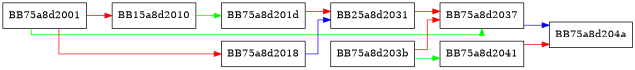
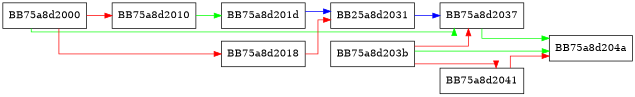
  digraph {
    rankdir=LR
    splines=ortho
    node [shape=box]
    edge [color=red]
-   BB75a8d2000 [label=BB75a8d2001]
+   BB75a8d2000
    BB75a8d2037
-   BB75a8d2010 [label=BB15a8d2010]
+   BB75a8d2010
    BB75a8d2018
    BB75a8d204a
    BB75a8d201d
    BB75a8d203b
    BB75a8d2041
    n9 [label=BB25a8d2031]
    BB75a8d2000 -> BB75a8d2037 [color=green]
    BB75a8d2000 -> BB75a8d2010
    BB75a8d2000 -> BB75a8d2018
-   BB75a8d2037 -> BB75a8d204a [color=blue]
+   BB75a8d2037 -> BB75a8d204a [color=green]
    BB75a8d2010 -> BB75a8d201d [color=green]
-   BB75a8d2018 -> n9 [color=blue]
-   BB75a8d201d -> n9
+   BB75a8d2018 -> n9
+   BB75a8d201d -> n9 [color=blue]
    BB75a8d203b -> BB75a8d2037
-   BB75a8d203b -> BB75a8d2041 [color=green]
+   BB75a8d203b -> BB75a8d204a [color=green]
+   BB75a8d203b -> BB75a8d2041
    BB75a8d2041 -> BB75a8d204a
-   n9 -> BB75a8d2037
+   n9 -> BB75a8d2037 [color=blue]
  }
